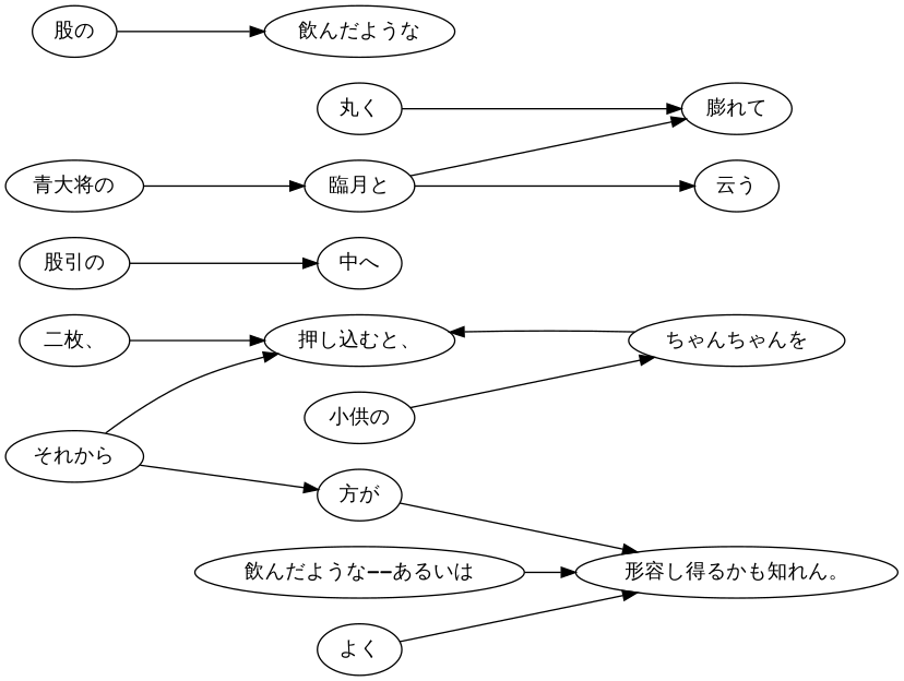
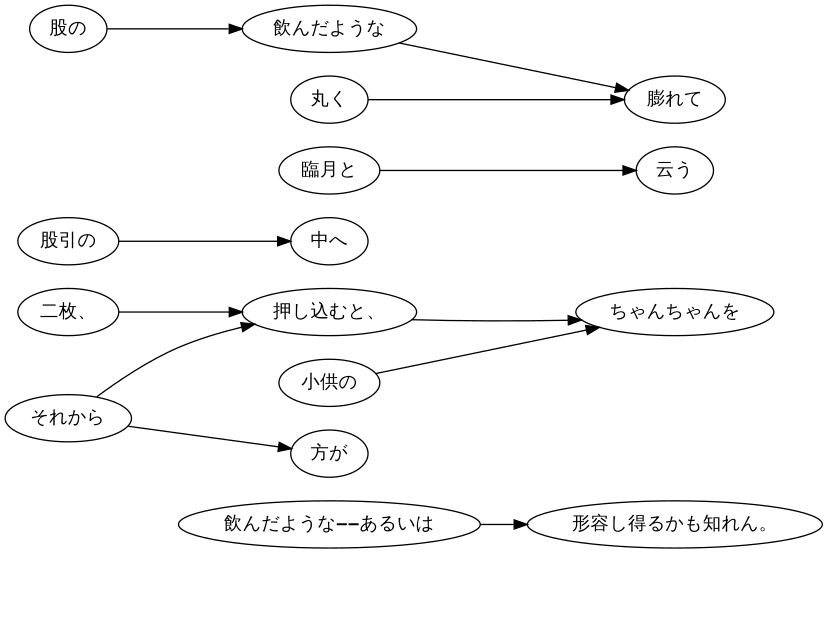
  digraph {
    fontname="Patrick Hand"
    rankdir=LR
    node [fontname="Patrick Hand"]
    edge [fontname="Patrick Hand"]
    n1 [label="それから"]
    n2 [label="押し込むと、"]
    n3 [label="方が"]
    n4 [label="小供の"]
    n5 [label="ちゃんちゃんを"]
    n6 [label="二枚、"]
    n7 [label="股引の"]
    n8 [label="中へ"]
    n9 [label="形容し得るかも知れん。"]
    n10 [label="股の"]
    n11 [label="飲んだような"]
    n12 [label="膨れて"]
    n13 [label="丸く"]
    n14 [label="飲んだような——あるいは"]
-   n15 [label="青大将の"]
    n16 [label="臨月と"]
    n17 [label="云う"]
-   n18 [label="よく"]
    n1 -> n2
    n1 -> n3
-   n3 -> n9
    n4 -> n5
-   n5 -> n2
+   n2 -> n5
    n6 -> n2
    n7 -> n8
    n10 -> n11
-   n16 -> n12
+   n11 -> n12
    n13 -> n12
    n14 -> n9
-   n15 -> n16
    n16 -> n17
-   n18 -> n9
  }
